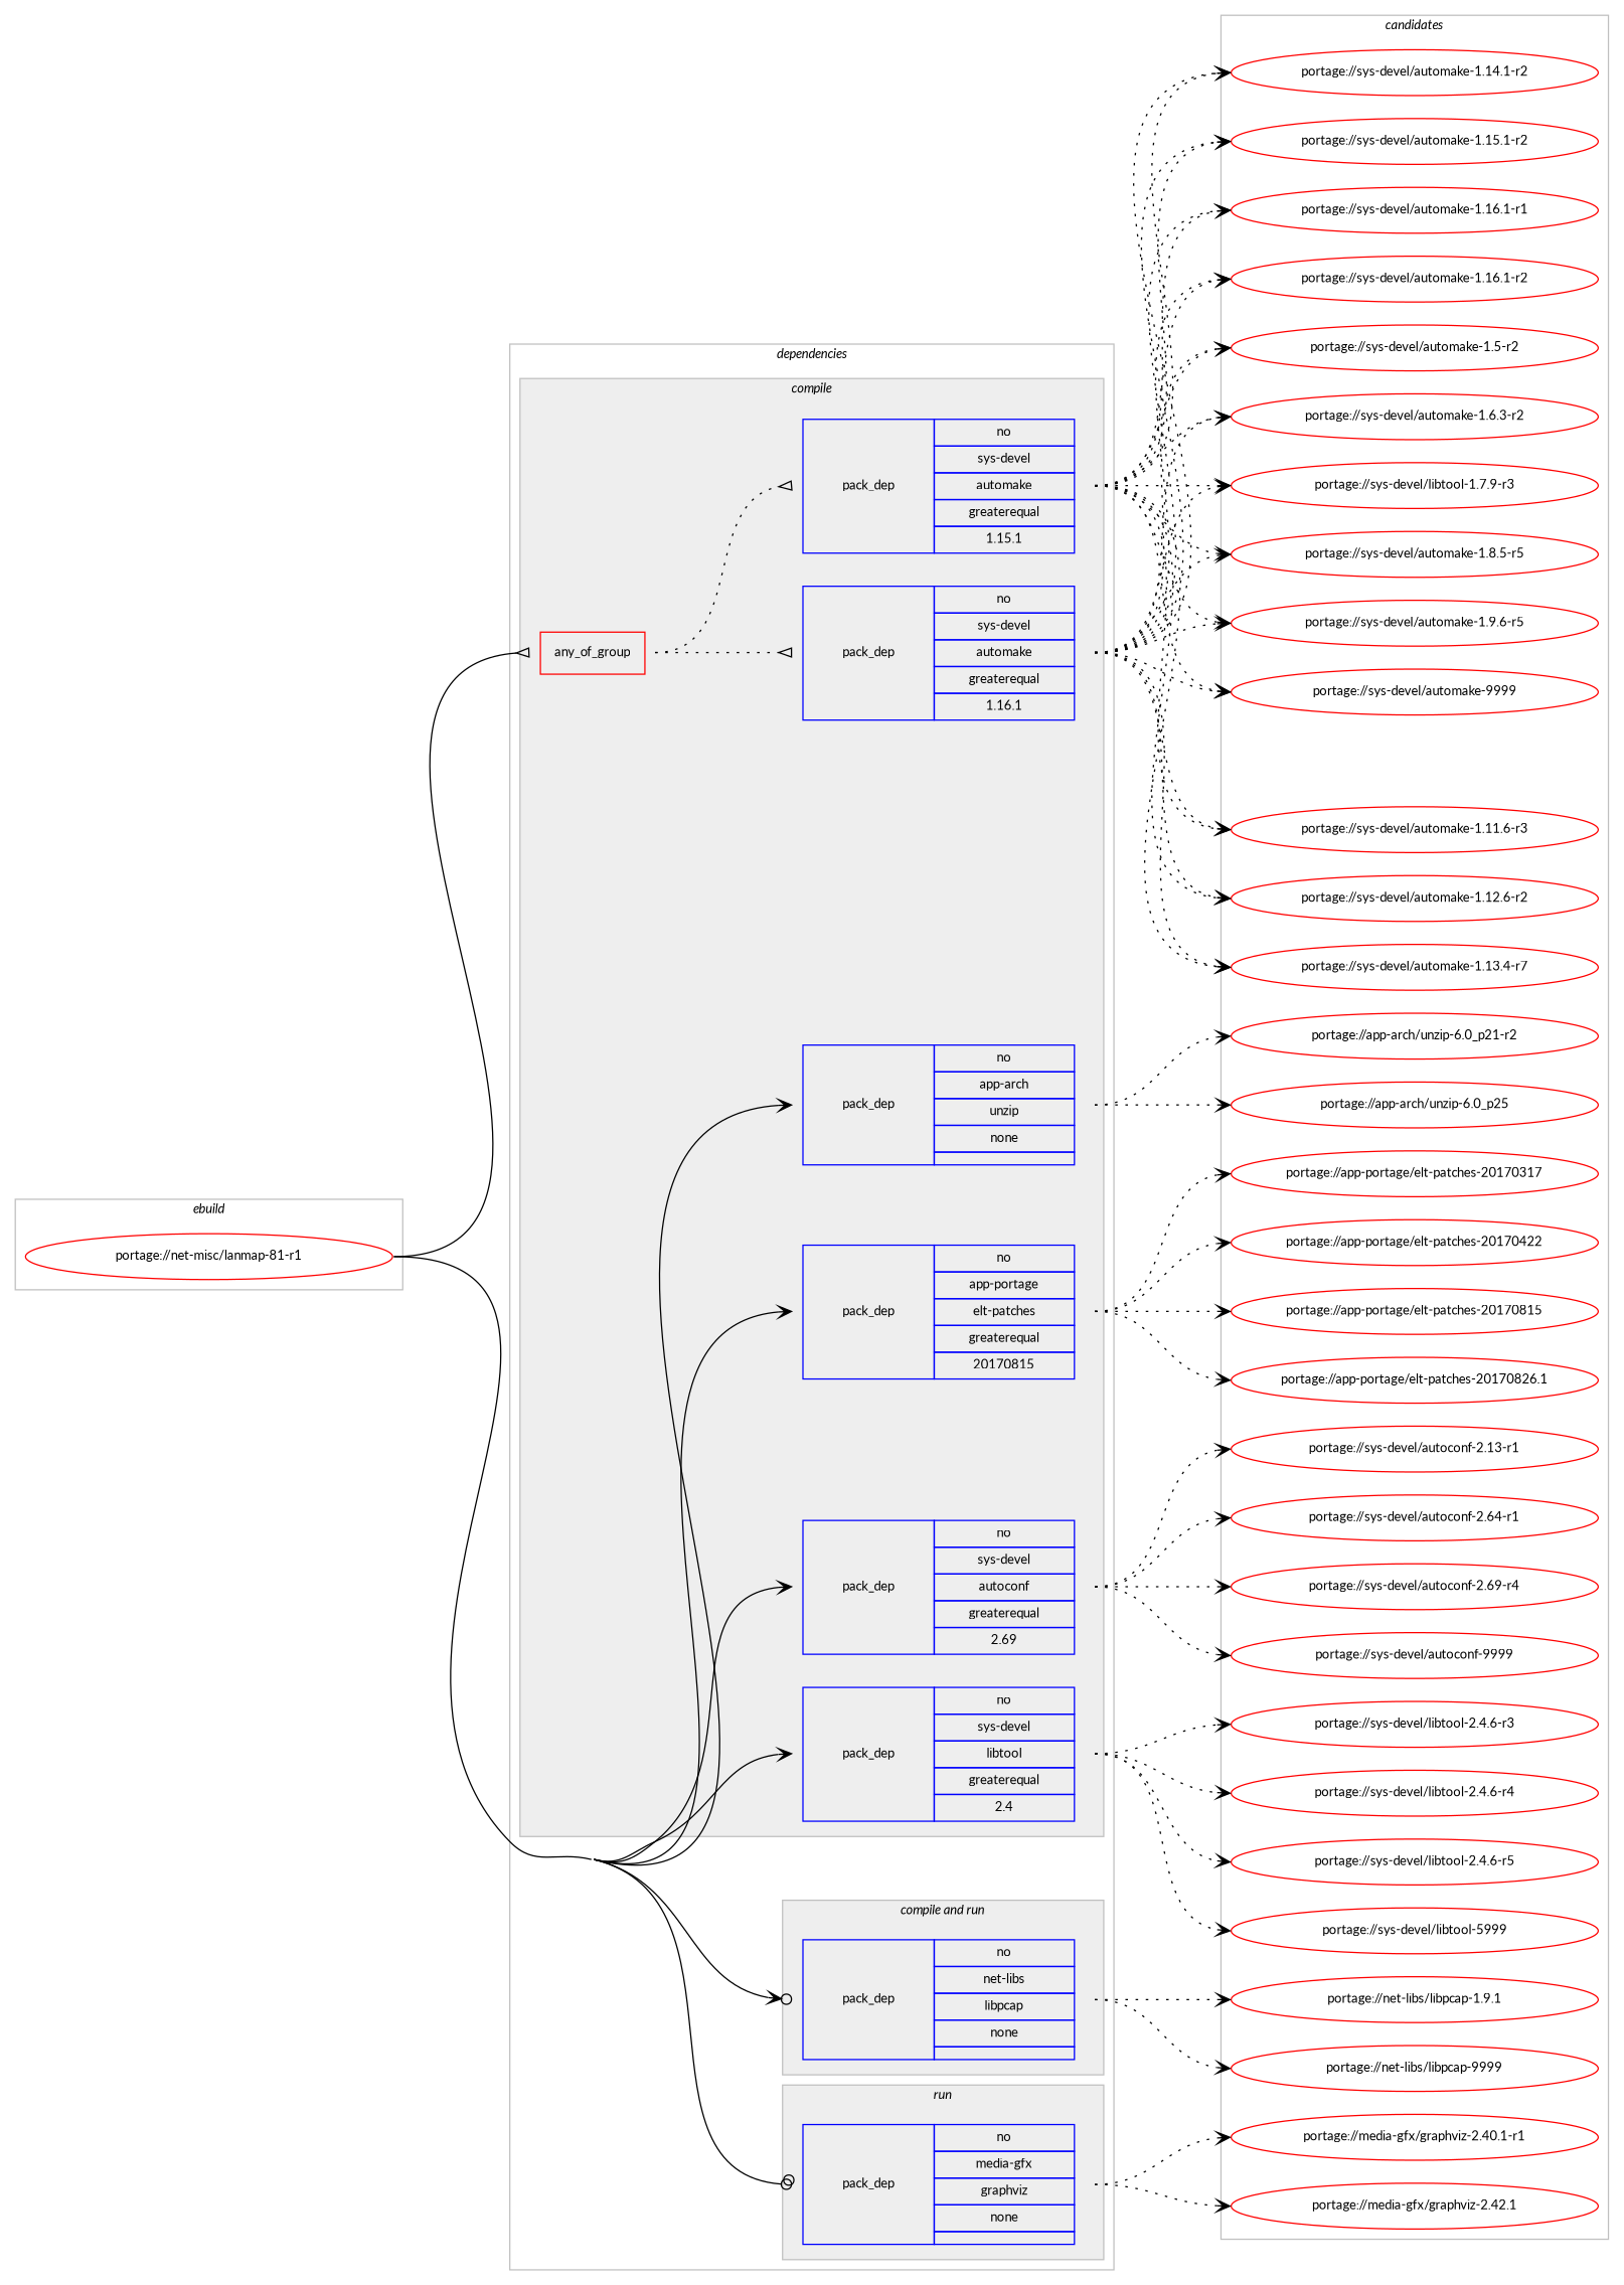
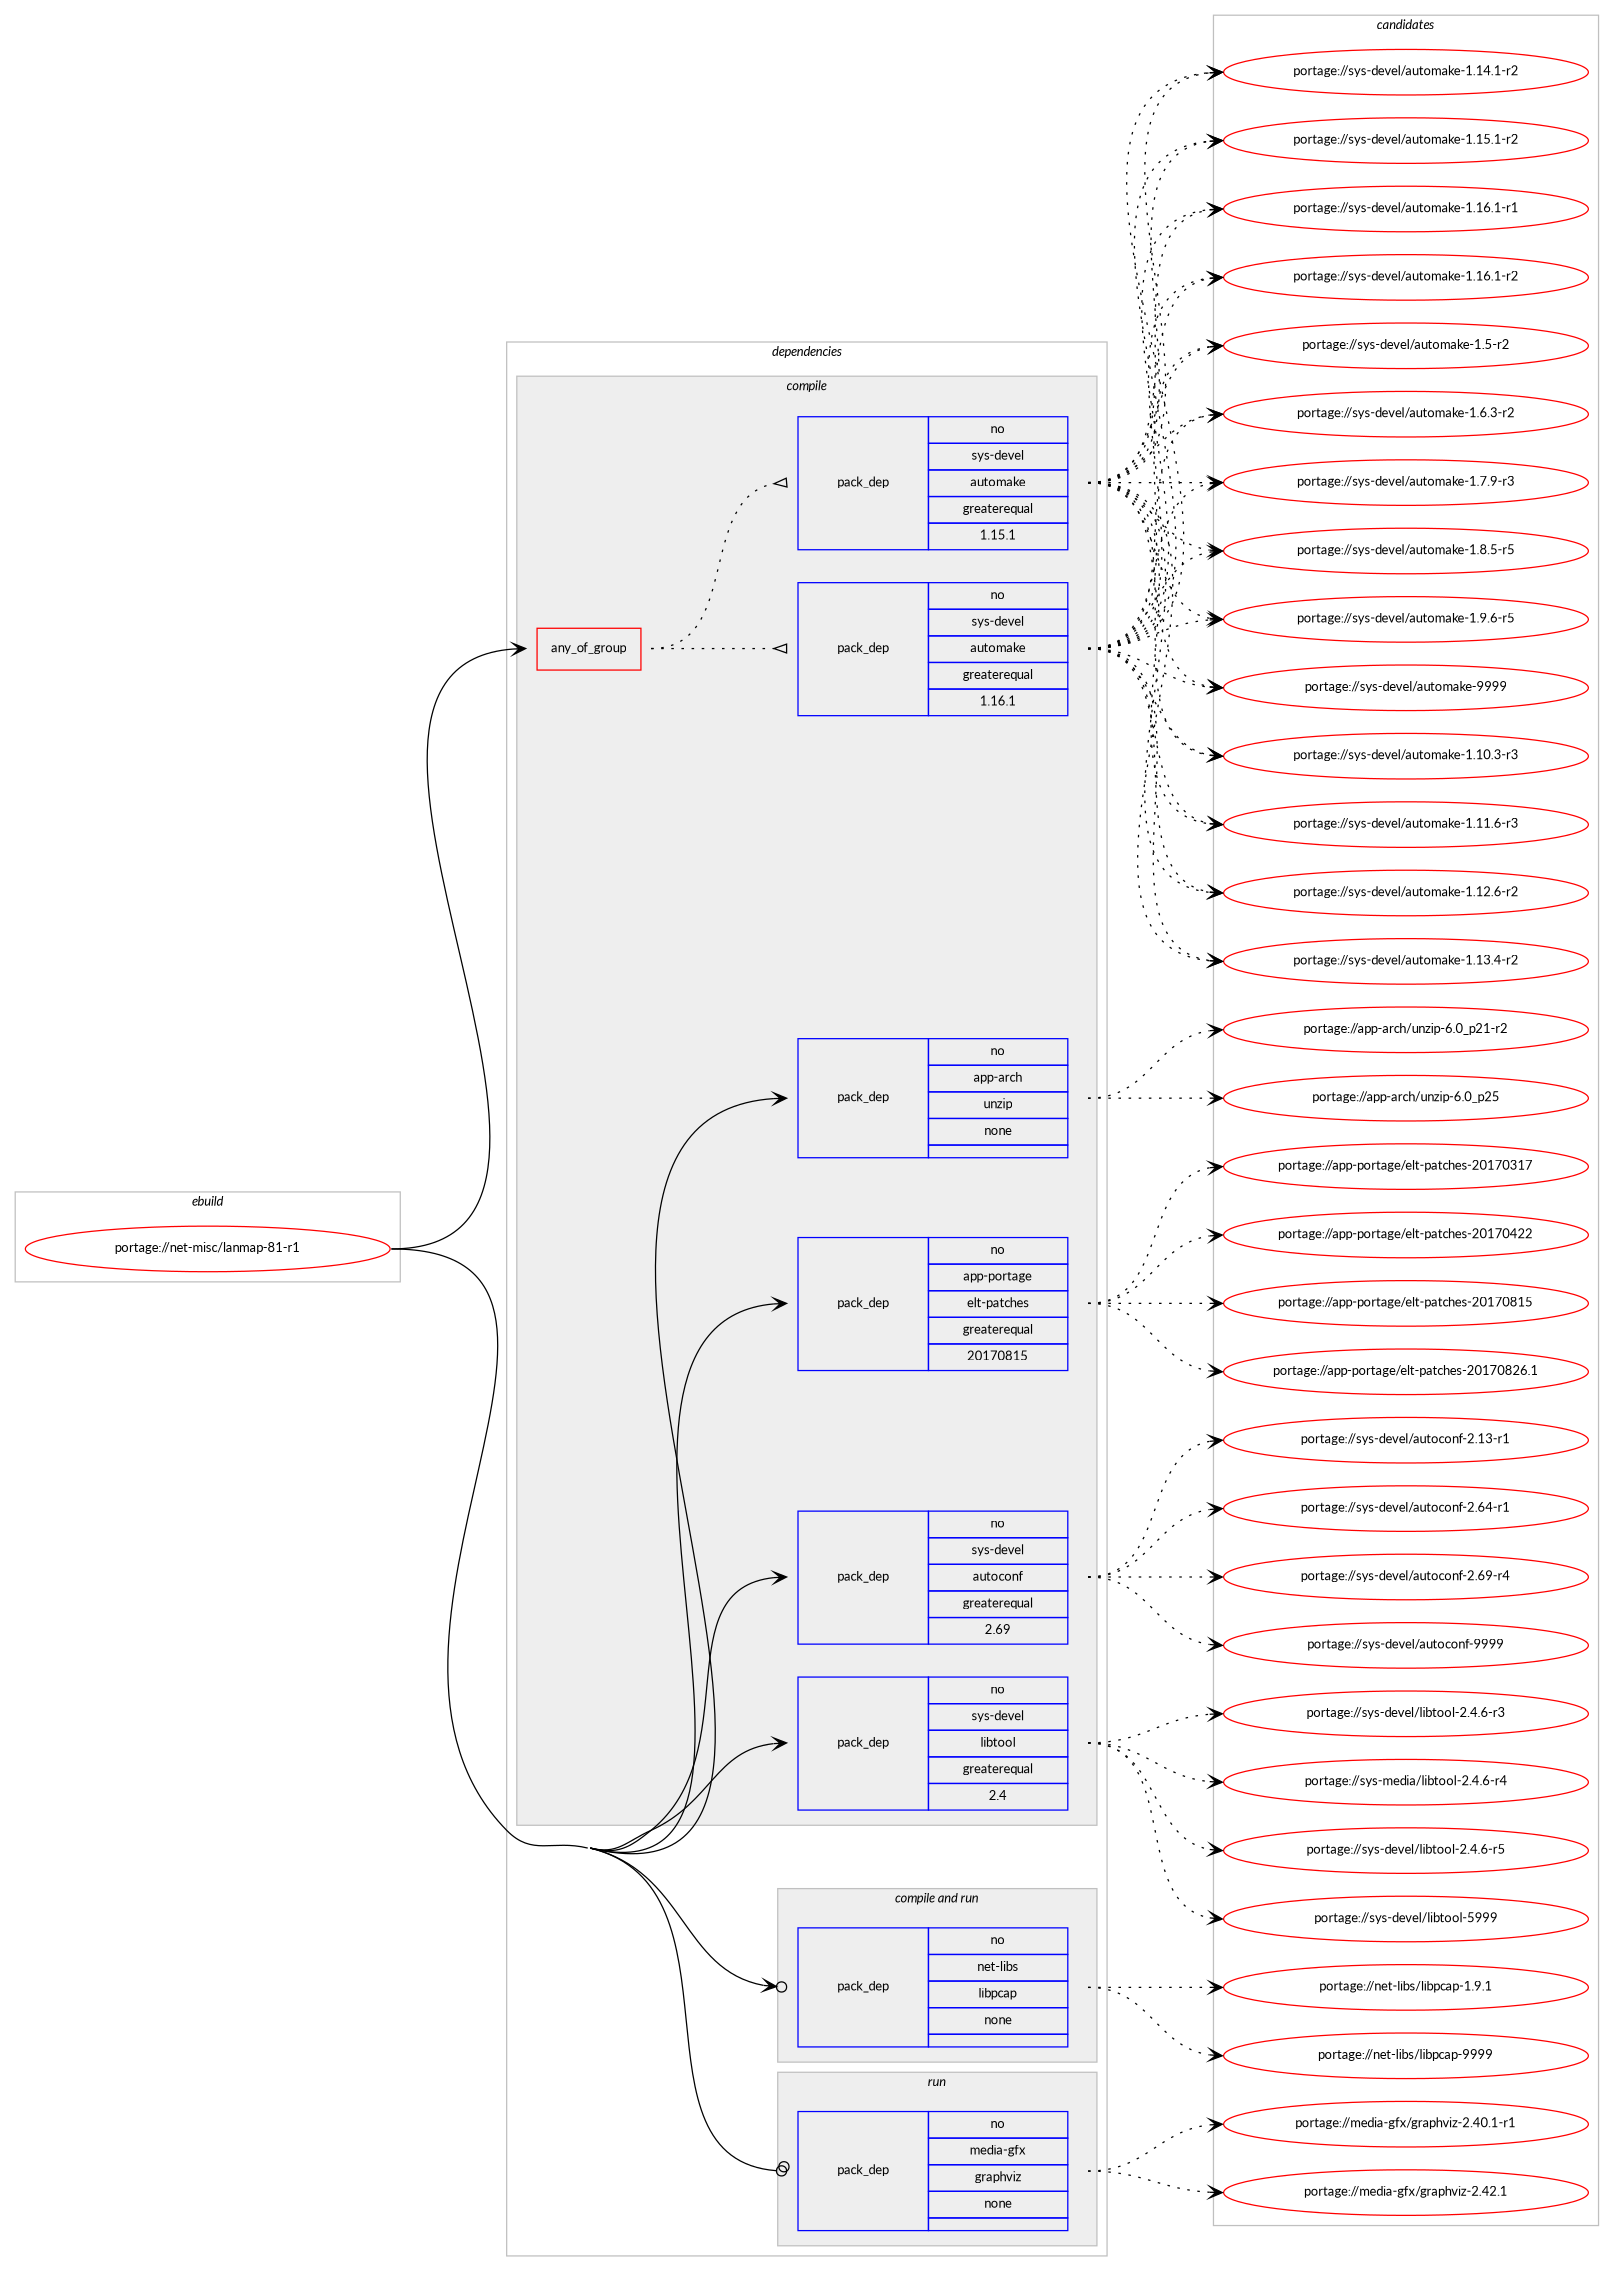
  digraph {
    compound=true
    concentrate=true
    fontname=Lato
    fontsize=10
    newrank=true
    rankdir=LR
    ranksep=1.5
    node [color=red fontname=Lato fontsize=10]
    edge [arrowhead=vee fontname=Lato headport=w style=dotted tailport=e weight=100]
    n1 [label="portage://net-misc/lanmap-81-r1" width=4]
    n2 [color=blue label=<<TABLE BORDER="0" CELLBORDER="1" CELLSPACING="0" CELLPADDING="4" WIDTH="220"><TR><TD ROWSPAN="6" CELLPADDING="30">pack_dep</TD></TR><TR><TD WIDTH="110">no</TD></TR><TR><TD>sys-devel</TD></TR><TR><TD>automake</TD></TR><TR><TD>greaterequal</TD></TR><TR><TD>1.16.1</TD></TR></TABLE>> shape=none]
    n3 [color=blue label=<<TABLE BORDER="0" CELLBORDER="1" CELLSPACING="0" CELLPADDING="4" WIDTH="220"><TR><TD ROWSPAN="6" CELLPADDING="30">pack_dep</TD></TR><TR><TD WIDTH="110">no</TD></TR><TR><TD>sys-devel</TD></TR><TR><TD>automake</TD></TR><TR><TD>greaterequal</TD></TR><TR><TD>1.15.1</TD></TR></TABLE>> shape=none]
    n4 [label=<<TABLE BORDER="0" CELLBORDER="1" CELLSPACING="0" CELLPADDING="4"><TR><TD CELLPADDING="10">any_of_group</TD></TR></TABLE>> shape=none]
    n5 [color=blue label=<<TABLE BORDER="0" CELLBORDER="1" CELLSPACING="0" CELLPADDING="4" WIDTH="220"><TR><TD ROWSPAN="6" CELLPADDING="30">pack_dep</TD></TR><TR><TD WIDTH="110">no</TD></TR><TR><TD>app-arch</TD></TR><TR><TD>unzip</TD></TR><TR><TD>none</TD></TR><TR><TD></TD></TR></TABLE>> shape=none]
    n6 [color=blue label=<<TABLE BORDER="0" CELLBORDER="1" CELLSPACING="0" CELLPADDING="4" WIDTH="220"><TR><TD ROWSPAN="6" CELLPADDING="30">pack_dep</TD></TR><TR><TD WIDTH="110">no</TD></TR><TR><TD>app-portage</TD></TR><TR><TD>elt-patches</TD></TR><TR><TD>greaterequal</TD></TR><TR><TD>20170815</TD></TR></TABLE>> shape=none]
    n7 [color=blue label=<<TABLE BORDER="0" CELLBORDER="1" CELLSPACING="0" CELLPADDING="4" WIDTH="220"><TR><TD ROWSPAN="6" CELLPADDING="30">pack_dep</TD></TR><TR><TD WIDTH="110">no</TD></TR><TR><TD>sys-devel</TD></TR><TR><TD>autoconf</TD></TR><TR><TD>greaterequal</TD></TR><TR><TD>2.69</TD></TR></TABLE>> shape=none]
    n8 [color=blue label=<<TABLE BORDER="0" CELLBORDER="1" CELLSPACING="0" CELLPADDING="4" WIDTH="220"><TR><TD ROWSPAN="6" CELLPADDING="30">pack_dep</TD></TR><TR><TD WIDTH="110">no</TD></TR><TR><TD>sys-devel</TD></TR><TR><TD>libtool</TD></TR><TR><TD>greaterequal</TD></TR><TR><TD>2.4</TD></TR></TABLE>> shape=none]
    n9 [color=blue label=<<TABLE BORDER="0" CELLBORDER="1" CELLSPACING="0" CELLPADDING="4" WIDTH="220"><TR><TD ROWSPAN="6" CELLPADDING="30">pack_dep</TD></TR><TR><TD WIDTH="110">no</TD></TR><TR><TD>net-libs</TD></TR><TR><TD>libpcap</TD></TR><TR><TD>none</TD></TR><TR><TD></TD></TR></TABLE>> shape=none]
    n10 [color=blue label=<<TABLE BORDER="0" CELLBORDER="1" CELLSPACING="0" CELLPADDING="4" WIDTH="220"><TR><TD ROWSPAN="6" CELLPADDING="30">pack_dep</TD></TR><TR><TD WIDTH="110">no</TD></TR><TR><TD>media-gfx</TD></TR><TR><TD>graphviz</TD></TR><TR><TD>none</TD></TR><TR><TD></TD></TR></TABLE>> shape=none]
+   n11 [label="portage://sys-devel/automake-1.10.3-r3" width=4]
    n12 [label="portage://sys-devel/automake-1.11.6-r3" width=4]
    n13 [label="portage://sys-devel/automake-1.12.6-r2" width=4]
-   n14 [label="portage://sys-devel/automake-1.13.4-r7" width=4]
+   n14 [label="portage://sys-devel/automake-1.13.4-r2" width=4]
    n15 [label="portage://sys-devel/automake-1.14.1-r2" width=4]
    n16 [label="portage://sys-devel/automake-1.15.1-r2" width=4]
    n17 [label="portage://sys-devel/automake-1.16.1-r1" width=4]
    n18 [label="portage://sys-devel/automake-1.16.1-r2" width=4]
    n19 [label="portage://sys-devel/automake-1.5-r2" width=4]
    n20 [label="portage://sys-devel/automake-1.6.3-r2" width=4]
-   n21 [label="portage://sys-devel/libtool-1.7.9-r3" width=4]
+   n21 [label="portage://sys-devel/automake-1.7.9-r3" width=4]
    n22 [label="portage://sys-devel/automake-1.8.5-r5" width=4]
    n23 [label="portage://sys-devel/automake-1.9.6-r5" width=4]
    n24 [label="portage://sys-devel/automake-9999" width=4]
    n25 [label="portage://app-arch/unzip-6.0_p21-r2" width=4]
    n26 [label="portage://app-arch/unzip-6.0_p25" width=4]
    n27 [label="portage://app-portage/elt-patches-20170317" width=4]
    n28 [label="portage://app-portage/elt-patches-20170422" width=4]
    n29 [label="portage://app-portage/elt-patches-20170815" width=4]
    n30 [label="portage://app-portage/elt-patches-20170826.1" width=4]
    n31 [label="portage://sys-devel/autoconf-2.13-r1" width=4]
    n32 [label="portage://sys-devel/autoconf-2.64-r1" width=4]
    n33 [label="portage://sys-devel/autoconf-2.69-r4" width=4]
    n34 [label="portage://sys-devel/autoconf-9999" width=4]
    n35 [label="portage://sys-devel/libtool-2.4.6-r3" width=4]
-   n36 [label="portage://sys-devel/libtool-2.4.6-r4" width=4]
+   n36 [label="portage://sys-media/libtool-2.4.6-r4" width=4]
    n37 [label="portage://sys-devel/libtool-2.4.6-r5" width=4]
    n38 [label="portage://sys-devel/libtool-5999" width=4]
    n39 [label="portage://net-libs/libpcap-1.9.1" width=4]
    n40 [label="portage://net-libs/libpcap-9999" width=4]
    n41 [label="portage://media-gfx/graphviz-2.40.1-r1" width=4]
    n42 [label="portage://media-gfx/graphviz-2.42.1" width=4]
    subgraph cluster_1 {
      color=gray
      label=<<i>ebuild</i>>
      rank=same
      n1
    }
    subgraph cluster_2 {
      color=gray
      label=<<i>dependencies</i>>
      subgraph cluster_3 {
        color=gray
        fillcolor="#eeeeee"
        label=<<i>compile</i>>
        style=filled
        subgraph sub_4 {
          color=gray
          fillcolor="#eeeeee"
          label=<<i>compile</i>>
          style=filled
          n4
          subgraph sub_5 {
            color=gray
            fillcolor="#eeeeee"
            label=<<i>compile</i>>
            style=filled
            n2
          }
          subgraph sub_6 {
            color=gray
            fillcolor="#eeeeee"
            label=<<i>compile</i>>
            style=filled
            n3
          }
        }
        subgraph sub_7 {
          color=gray
          fillcolor="#eeeeee"
          label=<<i>compile</i>>
          style=filled
          n5
        }
        subgraph sub_8 {
          color=gray
          fillcolor="#eeeeee"
          label=<<i>compile</i>>
          style=filled
          n6
        }
        subgraph sub_9 {
          color=gray
          fillcolor="#eeeeee"
          label=<<i>compile</i>>
          style=filled
          n7
        }
        subgraph sub_10 {
          color=gray
          fillcolor="#eeeeee"
          label=<<i>compile</i>>
          style=filled
          n8
        }
      }
      subgraph cluster_11 {
        color=gray
        fillcolor="#eeeeee"
        label=<<i>compile and run</i>>
        style=filled
        subgraph sub_12 {
          color=gray
          fillcolor="#eeeeee"
          label=<<i>compile and run</i>>
          style=filled
          n9
        }
      }
      subgraph cluster_13 {
        color=gray
        fillcolor="#eeeeee"
        label=<<i>run</i>>
        style=filled
        subgraph sub_14 {
          color=gray
          fillcolor="#eeeeee"
          label=<<i>run</i>>
          style=filled
          n10
        }
      }
    }
    subgraph cluster_15 {
      color=gray
      label=<<i>candidates</i>>
      rank=same
      subgraph sub_16 {
        color=black
        label=<<i>candidates</i>>
        nodesep=1
        rank=same
+       n11
        n12
        n13
        n14
        n15
        n16
        n17
        n18
        n19
        n20
        n21
        n22
        n23
        n24
      }
      subgraph sub_17 {
        color=black
        label=<<i>candidates</i>>
        nodesep=1
        rank=same
+       n11
        n12
        n13
        n14
        n15
        n16
        n17
        n18
        n19
        n20
        n21
        n22
        n23
        n24
      }
      subgraph sub_18 {
        color=black
        label=<<i>candidates</i>>
        nodesep=1
        rank=same
        n25
        n26
      }
      subgraph sub_19 {
        color=black
        label=<<i>candidates</i>>
        nodesep=1
        rank=same
        n27
        n28
        n29
        n30
      }
      subgraph sub_20 {
        color=black
        label=<<i>candidates</i>>
        nodesep=1
        rank=same
        n31
        n32
        n33
        n34
      }
      subgraph sub_21 {
        color=black
        label=<<i>candidates</i>>
        nodesep=1
        rank=same
        n35
        n36
        n37
        n38
      }
      subgraph sub_22 {
        color=black
        label=<<i>candidates</i>>
        nodesep=1
        rank=same
        n39
        n40
      }
      subgraph sub_23 {
        color=black
        label=<<i>candidates</i>>
        nodesep=1
        rank=same
        n41
        n42
      }
    }
-   n1 -> n4 [arrowhead=oinv style=solid weight=20]
+   n1 -> n4 [style=solid weight=20]
    n1 -> n5 [style=solid weight=20]
    n1 -> n6 [style=solid weight=20]
    n1 -> n7 [style=solid weight=20]
    n1 -> n8 [style=solid weight=20]
    n1 -> n9 [arrowhead=odotvee style=solid weight=20]
    n1 -> n10 [arrowhead=odot style=solid weight=20]
+   n2 -> n11
    n2 -> n12
    n2 -> n13
    n2 -> n14
    n2 -> n15
    n2 -> n16
    n2 -> n17
    n2 -> n18
    n2 -> n19
    n2 -> n20
    n2 -> n21
    n2 -> n22
    n2 -> n23
    n2 -> n24
+   n3 -> n11
    n3 -> n12
    n3 -> n13
    n3 -> n14
    n3 -> n15
    n3 -> n16
    n3 -> n17
    n3 -> n18
    n3 -> n19
    n3 -> n20
    n3 -> n21
    n3 -> n22
    n3 -> n23
    n3 -> n24
    n4 -> n2 [arrowhead=oinv weight=20]
    n4 -> n3 [arrowhead=oinv weight=20]
    n5 -> n25
    n5 -> n26
    n6 -> n27
    n6 -> n28
    n6 -> n29
    n6 -> n30
    n7 -> n31
    n7 -> n32
    n7 -> n33
    n7 -> n34
    n8 -> n35
    n8 -> n36
    n8 -> n37
    n8 -> n38
    n9 -> n39
    n9 -> n40
    n10 -> n41
    n10 -> n42
  }
